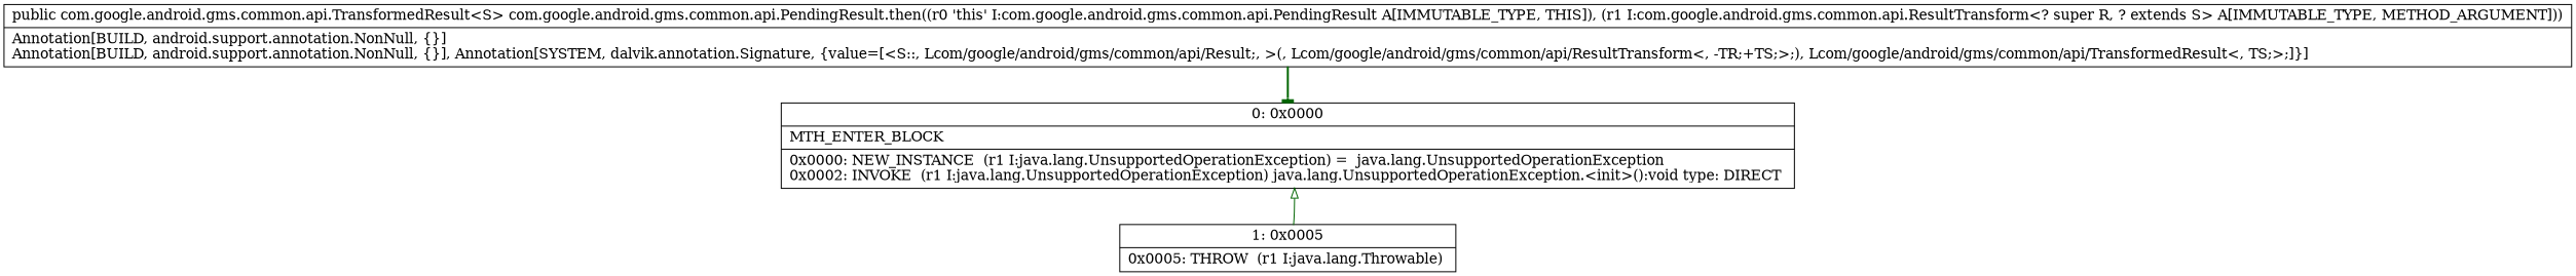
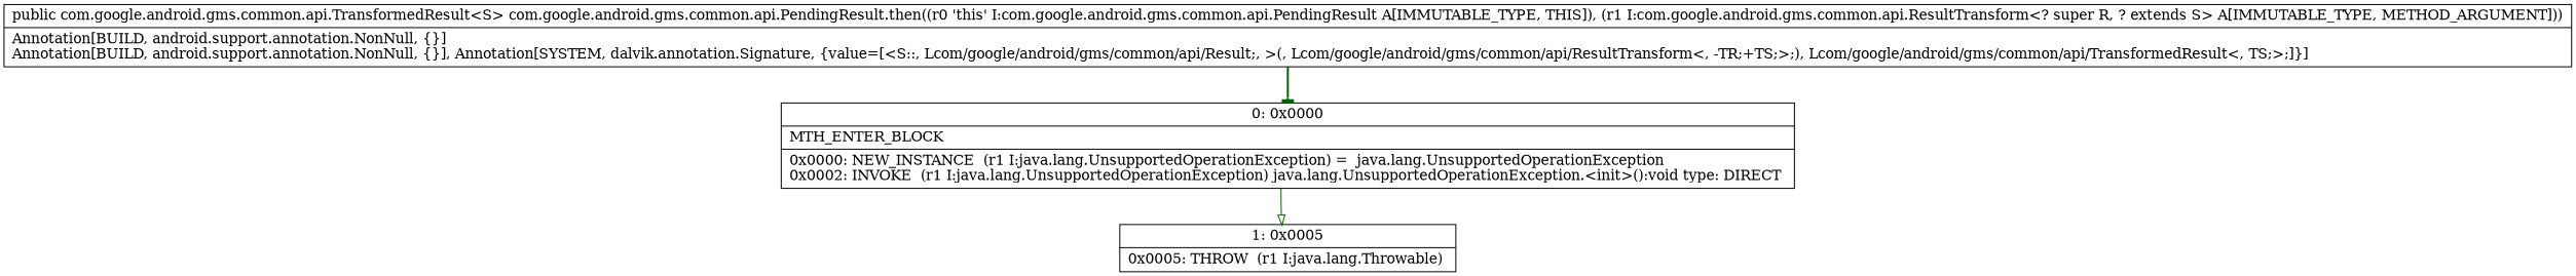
  digraph {
    node [shape=record]
    edge [color=darkgreen]
    n1 [label="{0\:\ 0x0000|MTH_ENTER_BLOCK\l|0x0000: NEW_INSTANCE  (r1 I:java.lang.UnsupportedOperationException) =  java.lang.UnsupportedOperationException \l0x0002: INVOKE  (r1 I:java.lang.UnsupportedOperationException) java.lang.UnsupportedOperationException.\<init\>():void type: DIRECT \l}"]
    n2 [label="{1\:\ 0x0005|0x0005: THROW  (r1 I:java.lang.Throwable) \l}"]
    n3 [label="{public com.google.android.gms.common.api.TransformedResult\<S\> com.google.android.gms.common.api.PendingResult.then((r0 'this' I:com.google.android.gms.common.api.PendingResult A[IMMUTABLE_TYPE, THIS]), (r1 I:com.google.android.gms.common.api.ResultTransform\<? super R, ? extends S\> A[IMMUTABLE_TYPE, METHOD_ARGUMENT]))  | Annotation[BUILD, android.support.annotation.NonNull, \{\}]\lAnnotation[BUILD, android.support.annotation.NonNull, \{\}], Annotation[SYSTEM, dalvik.annotation.Signature, \{value=[\<S::, Lcom\/google\/android\/gms\/common\/api\/Result;, \>(, Lcom\/google\/android\/gms\/common\/api\/ResultTransform\<, \-TR;+TS;\>;), Lcom\/google\/android\/gms\/common\/api\/TransformedResult\<, TS;\>;]\}]\l}"]
-   n2 -> n1 [style=solid arrowhead=onormal]
+   n1 -> n2 [style=solid arrowhead=onormal]
    n3 -> n1 [style=bold arrowhead=tee]
  }
